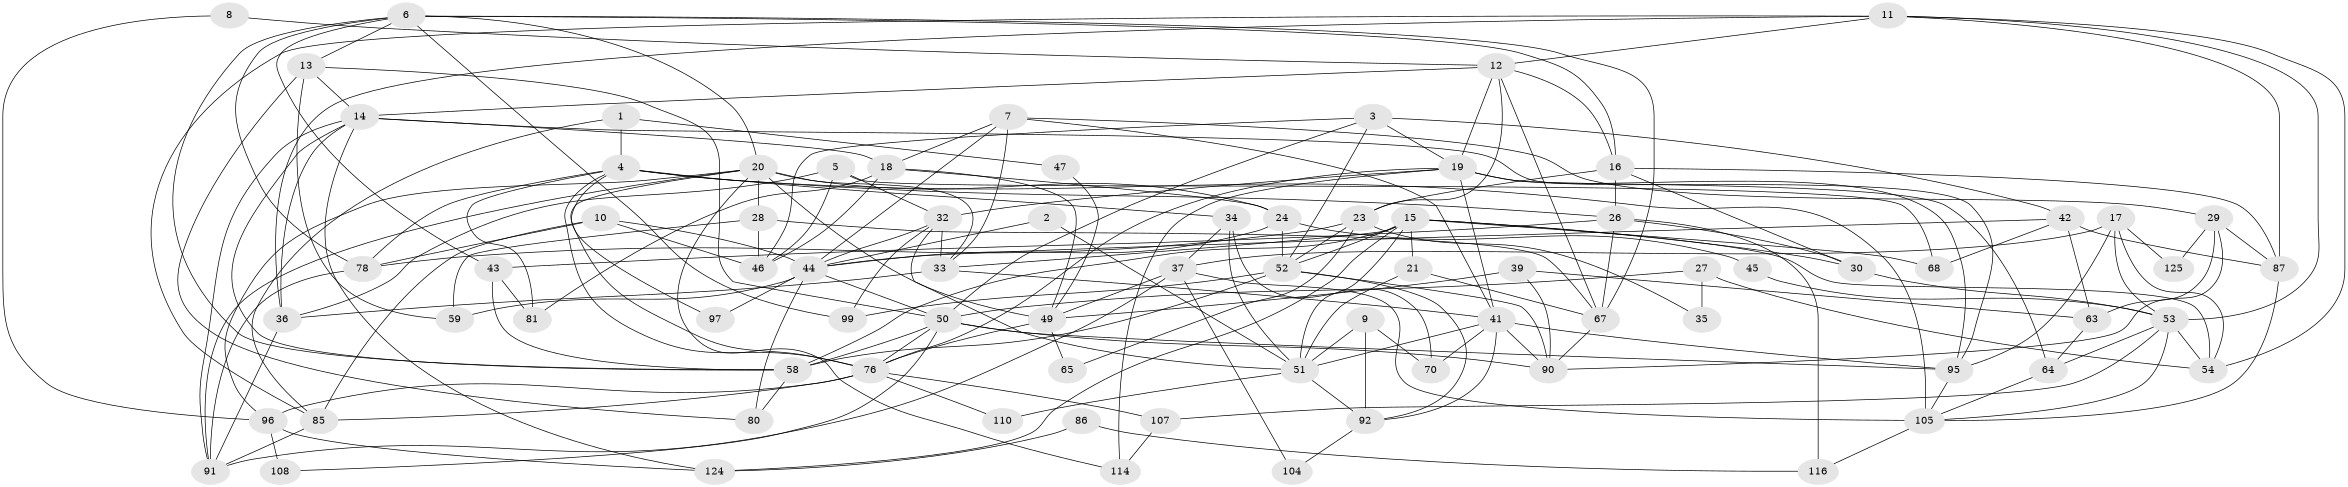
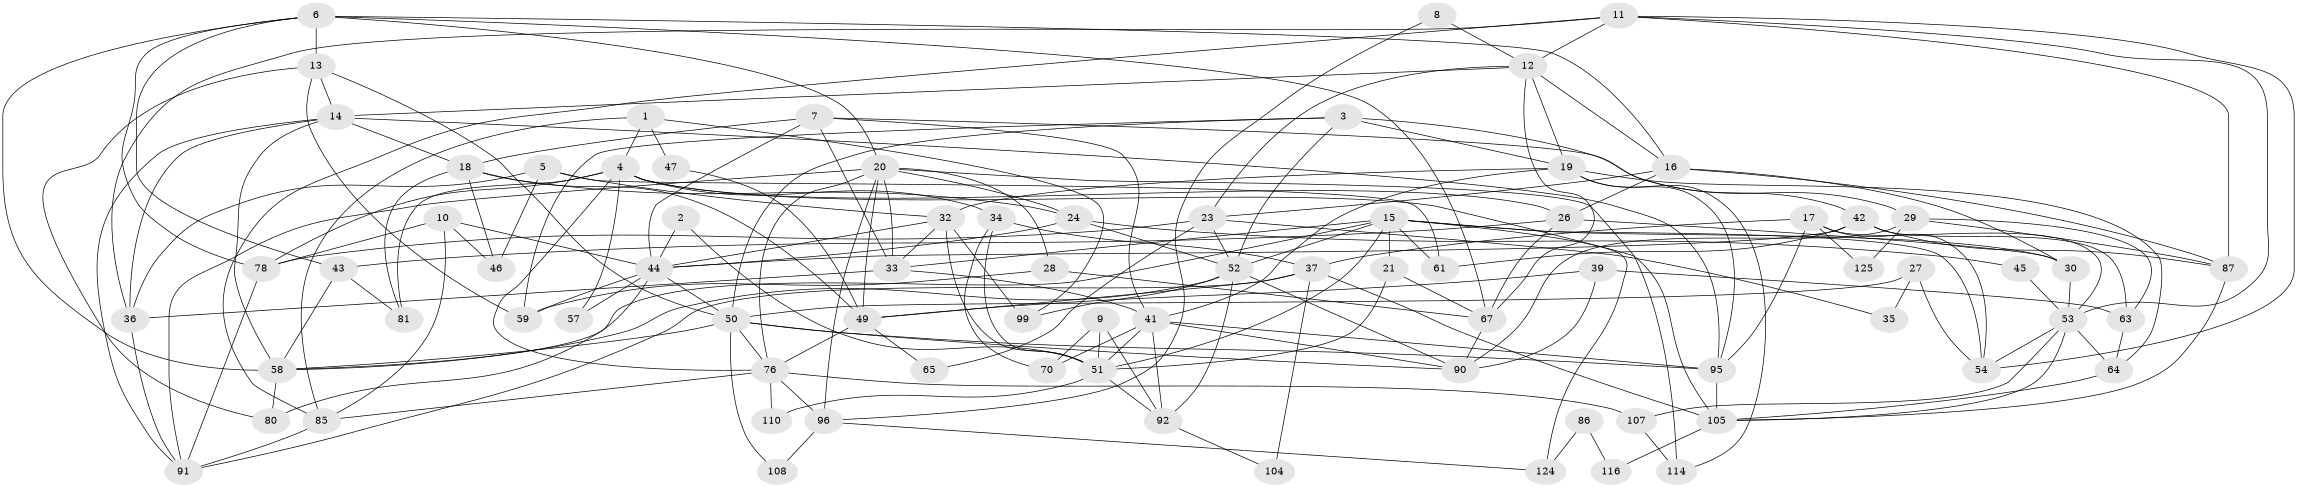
  graph {
    node [color=gray90 style=filled]
    4 [super="+61"]
    26
    34
    76 [super="+84"]
    78 [super="+103"]
    81
-   97
+   97 [label=57]
    105 [super="+123"]
    1
    47
    85 [super="+115"]
    49 [super="+60"]
    91
    44 [super="+83"]
    50 [super="+100"]
    59
    80 [super="+121"]
    2
    51 [super="+75"]
    92
    110
    3 [super="+119"]
    19 [super="+31"]
    42
    52 [super="+55"]
    32 [super="+69"]
    41 [super="+79"]
    95
    64 [super="+71"]
    114
-   68
+   68 [label=61]
    87
    63 [super="+77"]
    58 [super="+73"]
    90 [super="+93"]
    108
    99
    43 [super="+106"]
    67 [super="+122"]
    30 [super="+82"]
    116
    70
    37 [super="+111"]
    96
    107
    33
    5
    36 [super="+89"]
    46
    6 [super="+102"]
    13 [super="+22"]
    16 [super="+62"]
    20 [super="+98"]
    14 [super="+117"]
    23 [super="+38"]
    24 [super="+118"]
    28 [super="+57"]
    7 [super="+101"]
    18 [super="+113"]
    29 [super="+88"]
    125
    12 [super="+40"]
    8
    65
    124
    9
    104
    10 [super="+56"]
    11 [super="+25"]
    53 [super="+94"]
    54 [super="+66"]
    35
    15 [super="+72"]
    21 [super="+112"]
    17 [super="+48"]
    45
    27 [super="+120"]
    39
    86
    4 -- 26
    4 -- 34
    4 -- 76
    4 -- 78
    4 -- 81
    4 -- 97
    4 -- 105 [weight=2]
    26 -- 43
    26 -- 67
    26 -- 30
-   26 -- 116
    34 -- 51
    34 -- 70
    34 -- 37
    76 -- 85
    76 -- 110
    76 -- 96
    76 -- 107
    78 -- 91
    105 -- 116
    1 -- 4
    1 -- 47
    1 -- 85
    47 -- 49
    85 -- 91
    49 -- 76
    49 -- 65
    44 -- 97
    44 -- 50
    44 -- 59
    44 -- 80
    50 -- 76
    50 -- 95
    50 -- 58
    50 -- 90
    50 -- 108
    2 -- 44
    2 -- 51
    51 -- 92
    51 -- 110
    92 -- 104
    3 -- 50
-   3 -- 46
+   3 -- 59
    3 -- 19 [weight=2]
    3 -- 42
    3 -- 52
-   19 -- 76
    19 -- 32
    19 -- 41
    19 -- 95
    19 -- 64
    19 -- 114
    42 -- 44
    42 -- 68
    42 -- 87
    42 -- 63
    52 -- 92
    52 -- 58
    52 -- 90
    52 -- 99
    32 -- 44
    32 -- 51
    32 -- 99
    32 -- 33
    41 -- 51
    41 -- 92
    41 -- 95
    41 -- 90
    41 -- 70
    95 -- 105
    64 -- 105
    87 -- 105
    63 -- 64
    58 -- 80
    43 -- 81
    43 -- 58
    67 -- 90
    30 -- 53
    37 -- 105
    37 -- 49
    37 -- 91
    37 -- 104
    96 -- 108
    96 -- 124
    107 -- 114
    33 -- 41
    33 -- 36
    5 -- 32
    5 -- 68
    5 -- 36
    5 -- 46
    36 -- 91
    6 -- 78
    6 -- 58
-   6 -- 99
+   1 -- 99
    6 -- 43
    6 -- 67
    6 -- 13
    6 -- 16
    6 -- 20
    13 -- 50
    13 -- 59
    13 -- 80
    13 -- 14
    16 -- 26
    16 -- 87
    16 -- 30
    16 -- 23
    20 -- 76 [weight=2]
    20 -- 49
    20 -- 91
    20 -- 114
    20 -- 96
    20 -- 33
    20 -- 24
    20 -- 28
    14 -- 91
    14 -- 95
    14 -- 58
    14 -- 36
    14 -- 18
-   14 -- 124
    23 -- 78
    23 -- 52
    23 -- 65
    23 -- 35
    24 -- 44
    24 -- 52
    24 -- 45
    28 -- 59
    28 -- 67
-   28 -- 46
    7 -- 44
    7 -- 41
    7 -- 33
    7 -- 18
    7 -- 29
    18 -- 81
    18 -- 49
    18 -- 46
    18 -- 24
    29 -- 87
    29 -- 63
    29 -- 90
    29 -- 125
    12 -- 19
    12 -- 67
    12 -- 16
    12 -- 14
    12 -- 23
    8 -- 96
    8 -- 12
    9 -- 51
    9 -- 92
    9 -- 70
    10 -- 78
    10 -- 85
    10 -- 44
    10 -- 46
    11 -- 85
    11 -- 87
    11 -- 36
    11 -- 12
    11 -- 53
    11 -- 54
    53 -- 105
    53 -- 64
    53 -- 107
    53 -- 54
    15 -- 51
    15 -- 52
    15 -- 68
    15 -- 58
    15 -- 30
    15 -- 33
    15 -- 124
    15 -- 54
    15 -- 21
    21 -- 51
    21 -- 67
    17 -- 95
    17 -- 37
    17 -- 125
    17 -- 53
    17 -- 54
    45 -- 53
    27 -- 50
    27 -- 54
    27 -- 35 [weight=2]
    39 -- 49
    39 -- 63
    39 -- 90
    86 -- 116
    86 -- 124
  }
